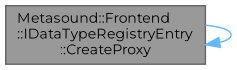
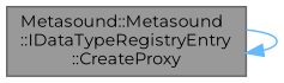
  digraph {
    rankdir=TB
    fontname=Montserrat
-   n1 [color=gray40 fillcolor=grey60 fontcolor=black fontname=Montserrat fontsize=10 height=0.2 label="Metasound::Frontend\l::IDataTypeRegistryEntry\l::CreateProxy" shape=box style=filled width=0.4]
+   n1 [color=gray40 fillcolor=grey60 fontcolor=black fontname=Montserrat fontsize=10 height=0.2 label="Metasound::Metasound\l::IDataTypeRegistryEntry\l::CreateProxy" shape=box style=filled width=0.4]
    n1 -> n1 [color=steelblue1 fontname=Montserrat fontsize=10 labelfontname=Helvetica labelfontsize=10 style=solid]
  }
